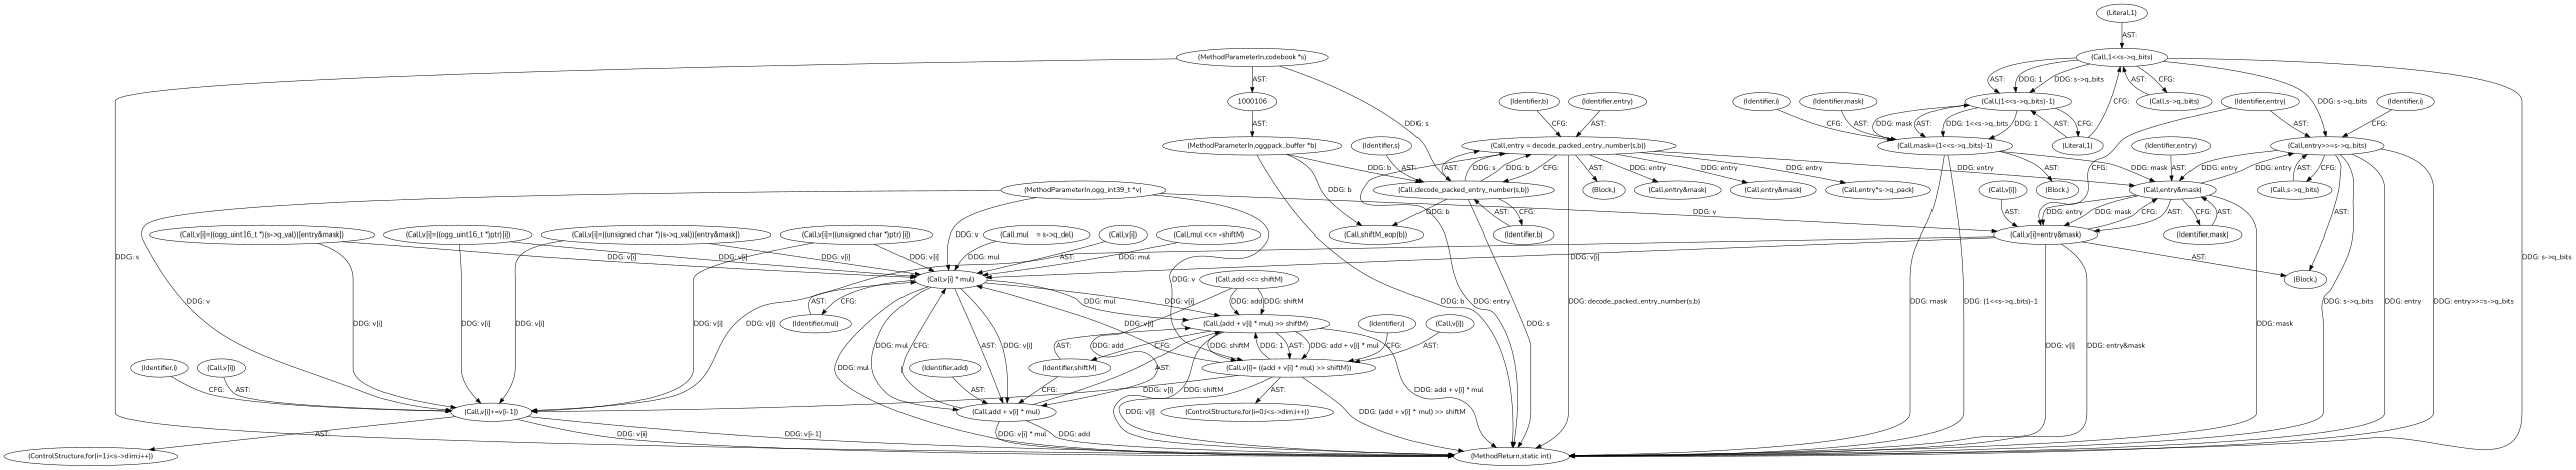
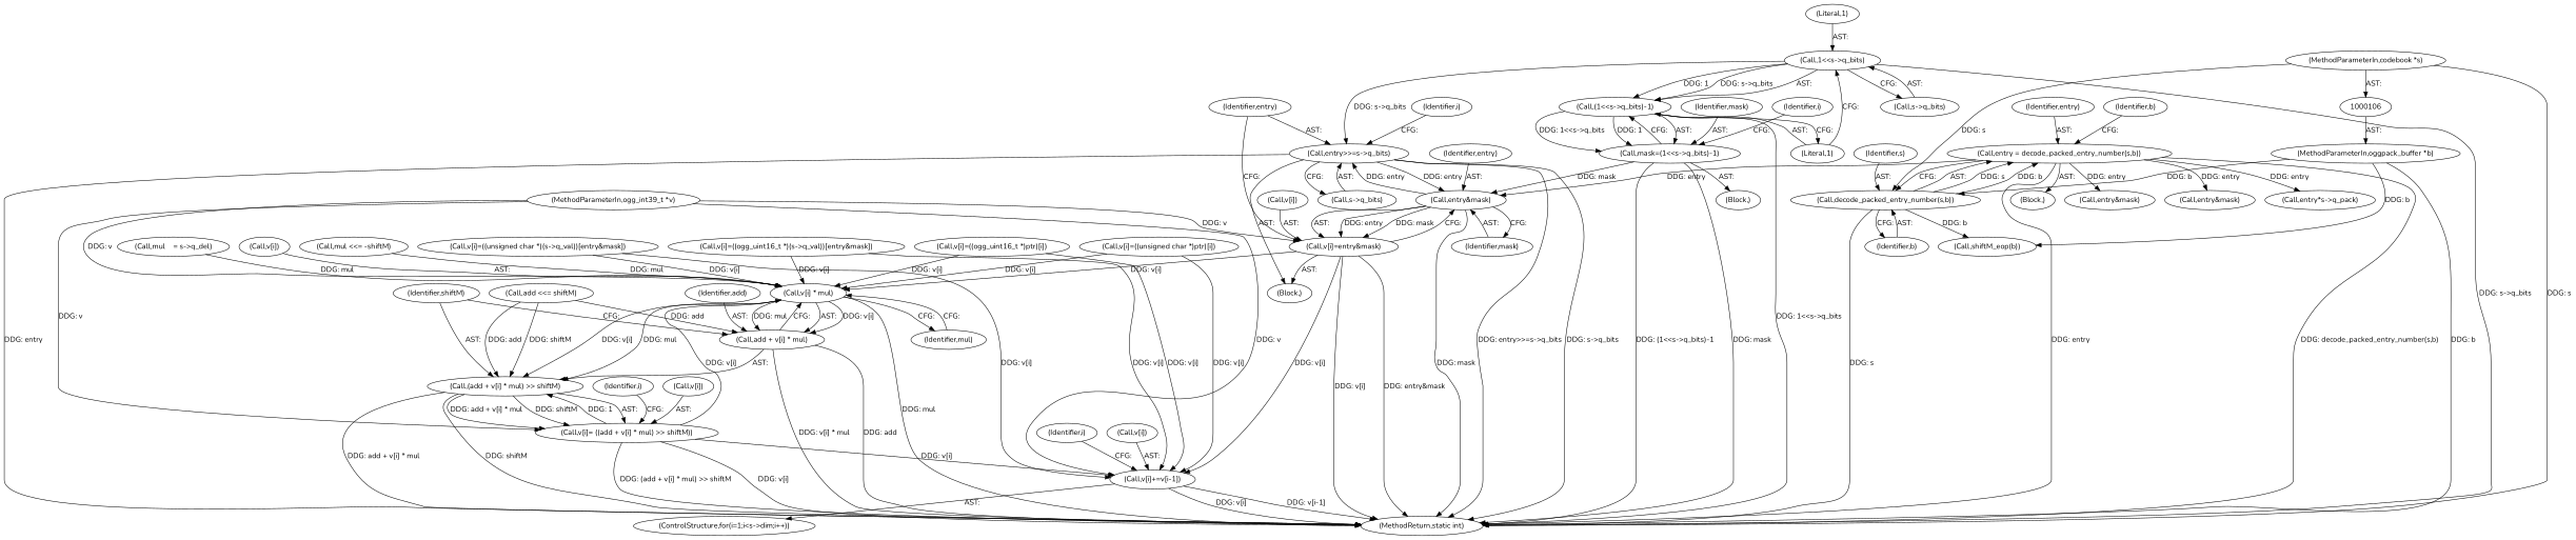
  digraph {
    fontname=Nunito
    node [fontname=Nunito]
    edge [fontname=Nunito]
    n1 [label="(Call,entry>>=s->q_bits)"]
    n2 [label="(Call,entry&mask)"]
    n3 [label="(Call,s->q_bits)"]
    n4 [label="(MethodReturn,static int)"]
    n5 [label="(Block,)"]
    n6 [label="(Call,v[i]=entry&mask)"]
    n7 [label="(Identifier,mask)"]
    n8 [label="(Call,v[i] * mul)"]
    n9 [label="(Call,v[i]+=v[i-1])"]
    n10 [label="(Call,entry = decode_packed_entry_number(s,b))"]
    n11 [label="(Call,decode_packed_entry_number(s,b))"]
    n12 [label="(Block,)"]
    n13 [label="(Call,entry&mask)"]
    n14 [label="(Call,entry&mask)"]
    n15 [label="(Call,entry*s->q_pack)"]
    n16 [label="(Identifier,b)"]
    n17 [label="(Call,shiftM_eop(b))"]
    n18 [label="(MethodParameterIn,codebook *s)"]
    1000106
    n20 [label="(MethodParameterIn,oggpack_buffer *b)"]
    n21 [label="(Call,1<<s->q_bits)"]
    n22 [label="(Call,(1<<s->q_bits)-1)"]
    n23 [label="(Call,s->q_bits)"]
    n24 [label="(Call,mask=(1<<s->q_bits)-1)"]
    n25 [label="(Literal,1)"]
    n26 [label="(Block,)"]
    n27 [label="(Call,(add + v[i] * mul) >> shiftM)"]
    n28 [label="(Call,add + v[i] * mul)"]
    n29 [label="(Identifier,mul)"]
    n30 [label="(ControlStructure,for(i=1;i<s->dim;i++))"]
    n31 [label="(Call,v[i]= ((add + v[i] * mul) >> shiftM))"]
    n32 [label="(Identifier,shiftM)"]
-   n33 [label="(ControlStructure,for(i=0;i<s->dim;i++))"]
    n34 [label="(Identifier,s)"]
    n35 [label="(MethodParameterIn,ogg_int39_t *v)"]
    n36 [label="(Call,add <<= shiftM)"]
    n37 [label="(Identifier,i)"]
    n38 [label="(Identifier,entry)"]
    n39 [label="(Call,v[i]=((unsigned char *)(s->q_val))[entry&mask])"]
    n40 [label="(Call,v[i]=((unsigned char *)ptr)[i])"]
    n41 [label="(Identifier,add)"]
    n42 [label="(Identifier,i)"]
    n43 [label="(Call,v[i]=((ogg_uint16_t *)ptr)[i])"]
    n44 [label="(Identifier,i)"]
    n45 [label="(Literal,1)"]
    n46 [label="(Call,v[i])"]
    n47 [label="(Identifier,i)"]
    n48 [label="(Call,v[i]=((ogg_uint16_t *)(s->q_val))[entry&mask])"]
    n49 [label="(Call,mul    = s->q_del)"]
    n50 [label="(Call,v[i])"]
    n51 [label="(Identifier,entry)"]
    n52 [label="(Call,v[i])"]
    n53 [label="(Call,mul <<= -shiftM)"]
    n54 [label="(Identifier,mask)"]
    n55 [label="(Call,v[i])"]
    n56 [label="(Identifier,entry)"]
    n57 [label="(Identifier,b)"]
    n1 -> n2 [label="DDG: entry"]
    n1 -> n3 [label="CFG: "]
    n1 -> n4 [label="DDG: s->q_bits"]
    n1 -> n4 [label="DDG: entry"]
    n1 -> n4 [label="DDG: entry>>=s->q_bits"]
    n1 -> n5 [label="AST: "]
    n2 -> n1 [label="DDG: entry"]
    n2 -> n4 [label="DDG: mask"]
    n2 -> n6 [label="AST: "]
    n2 -> n6 [label="DDG: entry"]
    n2 -> n6 [label="DDG: mask"]
    n2 -> n7 [label="CFG: "]
    n3 -> n1 [label="AST: "]
    n6 -> n2 [label="CFG: "]
    n6 -> n4 [label="DDG: v[i]"]
    n6 -> n4 [label="DDG: entry&mask"]
    n6 -> n5 [label="AST: "]
    n6 -> n8 [label="DDG: v[i]"]
    n6 -> n9 [label="DDG: v[i]"]
    n7 -> n2 [label="AST: "]
    n8 -> n4 [label="DDG: mul"]
    n8 -> n27 [label="DDG: v[i]"]
    n8 -> n27 [label="DDG: mul"]
    n8 -> n28 [label="AST: "]
    n8 -> n28 [label="DDG: v[i]"]
    n8 -> n28 [label="DDG: mul"]
    n8 -> n29 [label="CFG: "]
    n9 -> n4 [label="DDG: v[i]"]
    n9 -> n4 [label="DDG: v[i-1]"]
    n9 -> n30 [label="AST: "]
    n10 -> n2 [label="DDG: entry"]
    n10 -> n4 [label="DDG: entry"]
    n10 -> n4 [label="DDG: decode_packed_entry_number(s,b)"]
    n10 -> n11 [label="CFG: "]
    n10 -> n12 [label="AST: "]
    n10 -> n13 [label="DDG: entry"]
    n10 -> n14 [label="DDG: entry"]
    n10 -> n15 [label="DDG: entry"]
    n11 -> n4 [label="DDG: s"]
    n11 -> n10 [label="AST: "]
    n11 -> n10 [label="DDG: s"]
    n11 -> n10 [label="DDG: b"]
    n11 -> n16 [label="CFG: "]
    n11 -> n17 [label="DDG: b"]
    n16 -> n11 [label="AST: "]
    n18 -> n4 [label="DDG: s"]
    n18 -> n11 [label="DDG: s"]
    n18 -> 1000106 [label="AST: "]
    1000106 -> n20 [label="AST: "]
    n20 -> n4 [label="DDG: b"]
    n20 -> n11 [label="DDG: b"]
    n20 -> n17 [label="DDG: b"]
    n21 -> n1 [label="DDG: s->q_bits"]
    n21 -> n4 [label="DDG: s->q_bits"]
    n21 -> n22 [label="AST: "]
    n21 -> n22 [label="DDG: 1"]
    n21 -> n22 [label="DDG: s->q_bits"]
    n21 -> n23 [label="CFG: "]
+   n22 -> n4 [label="DDG: 1<<s->q_bits"]
    n22 -> n24 [label="AST: "]
    n22 -> n24 [label="DDG: 1<<s->q_bits"]
    n22 -> n24 [label="DDG: 1"]
    n22 -> n25 [label="CFG: "]
    n23 -> n21 [label="AST: "]
    n24 -> n2 [label="DDG: mask"]
    n24 -> n4 [label="DDG: mask"]
    n24 -> n4 [label="DDG: (1<<s->q_bits)-1"]
-   n24 -> n22 [label="DDG: mask"]
+   n24 -> n22 [label="CFG: "]
    n24 -> n26 [label="AST: "]
    n25 -> n21 [label="CFG: "]
    n25 -> n22 [label="AST: "]
    n27 -> n4 [label="DDG: add + v[i] * mul"]
    n27 -> n4 [label="DDG: shiftM"]
    n27 -> n31 [label="AST: "]
    n27 -> n31 [label="DDG: add + v[i] * mul"]
    n27 -> n31 [label="DDG: shiftM"]
-   n27 -> n32 [label="CFG: "]
    n28 -> n4 [label="DDG: v[i] * mul"]
    n28 -> n4 [label="DDG: add"]
    n28 -> n8 [label="CFG: "]
    n28 -> n27 [label="AST: "]
-   n29 -> n8 [label="AST: "]
+   n29 -> n8 [label="CFG: "]
    n31 -> n4 [label="DDG: v[i]"]
    n31 -> n4 [label="DDG: (add + v[i] * mul) >> shiftM"]
    n31 -> n8 [label="DDG: v[i]"]
    n31 -> n9 [label="DDG: v[i]"]
    n31 -> n27 [label="DDG: 1"]
-   n31 -> n33 [label="AST: "]
    n32 -> n27 [label="AST: "]
    n32 -> n28 [label="CFG: "]
    n34 -> n11 [label="AST: "]
    n35 -> n6 [label="DDG: v"]
    n35 -> n8 [label="DDG: v"]
    n35 -> n9 [label="DDG: v"]
    n35 -> n31 [label="DDG: v"]
    n36 -> n27 [label="DDG: add"]
    n36 -> n27 [label="DDG: shiftM"]
    n36 -> n28 [label="DDG: add"]
    n37 -> n31 [label="CFG: "]
    n38 -> n10 [label="AST: "]
    n39 -> n8 [label="DDG: v[i]"]
    n39 -> n9 [label="DDG: v[i]"]
    n40 -> n8 [label="DDG: v[i]"]
    n40 -> n9 [label="DDG: v[i]"]
    n41 -> n28 [label="AST: "]
    n42 -> n24 [label="CFG: "]
    n43 -> n8 [label="DDG: v[i]"]
    n43 -> n9 [label="DDG: v[i]"]
    n44 -> n9 [label="CFG: "]
    n45 -> n21 [label="AST: "]
    n46 -> n9 [label="AST: "]
    n47 -> n1 [label="CFG: "]
    n48 -> n8 [label="DDG: v[i]"]
    n48 -> n9 [label="DDG: v[i]"]
    n49 -> n8 [label="DDG: mul"]
    n50 -> n31 [label="AST: "]
    n51 -> n2 [label="AST: "]
    n52 -> n8 [label="AST: "]
    n53 -> n8 [label="DDG: mul"]
    n54 -> n24 [label="AST: "]
    n55 -> n6 [label="AST: "]
    n56 -> n1 [label="AST: "]
    n56 -> n6 [label="CFG: "]
    n57 -> n10 [label="CFG: "]
  }
